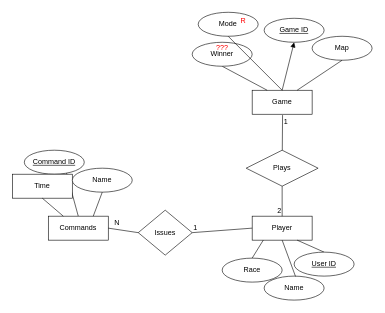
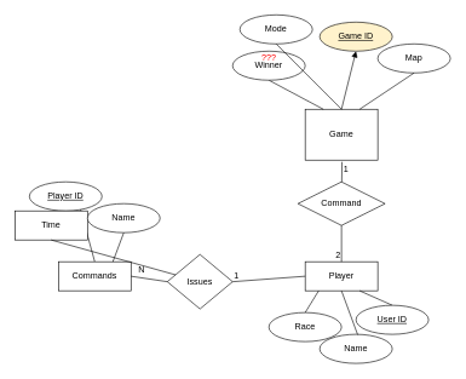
  <mxCell id="0" />
  <mxCell id="1" parent="0" />
  <mxCell id="2" value="" style="endArrow=none;html=1;rounded=0;exitX=0.5;exitY=0;exitDx=0;exitDy=0;entryX=0.702;entryY=0.935;entryDx=0;entryDy=0;entryPerimeter=0;" edge="1" parent="1" source="18" target="3"><mxGeometry relative="1" as="geometry"><mxPoint x="80" y="340" as="sourcePoint" /><mxPoint x="115" y="370" as="targetPoint" /></mxGeometry></mxCell>
- <mxCell id="3" value="Command ID" style="ellipse;whiteSpace=wrap;html=1;align=center;fontStyle=4;" vertex="1" parent="1"><mxGeometry x="40" y="250" width="100" height="40" as="geometry" /></mxCell>
+ <mxCell id="3" value="Player ID" style="ellipse;whiteSpace=wrap;html=1;align=center;fontStyle=4;" vertex="1" parent="1"><mxGeometry x="40" y="250" width="100" height="40" as="geometry" /></mxCell>
  <mxCell id="4" value="Player" style="whiteSpace=wrap;html=1;align=center;" vertex="1" parent="1"><mxGeometry x="420" y="360" width="100" height="40" as="geometry" /></mxCell>
- <mxCell id="5" value="Game" style="whiteSpace=wrap;html=1;align=center;" vertex="1" parent="1"><mxGeometry x="420" y="150" width="100" height="40" as="geometry" /></mxCell>
- <mxCell id="6" value="Plays" style="shape=rhombus;perimeter=rhombusPerimeter;whiteSpace=wrap;html=1;align=center;" vertex="1" parent="1"><mxGeometry x="410" y="250" width="120" height="60" as="geometry" /></mxCell>
+ <mxCell id="5" value="Game" style="whiteSpace=wrap;html=1;align=center;" vertex="1" parent="1"><mxGeometry x="420" y="150" width="100" height="70" as="geometry" /></mxCell>
+ <mxCell id="6" value="Command" style="shape=rhombus;perimeter=rhombusPerimeter;whiteSpace=wrap;html=1;align=center;" vertex="1" parent="1"><mxGeometry x="410" y="250" width="120" height="60" as="geometry" /></mxCell>
  <mxCell id="7" value="" style="endArrow=none;html=1;rounded=0;exitX=0.5;exitY=1;exitDx=0;exitDy=0;entryX=0.5;entryY=0;entryDx=0;entryDy=0;" edge="1" parent="1" source="6" target="4"><mxGeometry relative="1" as="geometry"><mxPoint x="420" y="340" as="sourcePoint" /><mxPoint x="580" y="340" as="targetPoint" /></mxGeometry></mxCell>
  <mxCell id="8" value="2" style="resizable=0;html=1;whiteSpace=wrap;align=right;verticalAlign=bottom;" connectable="0" vertex="1" parent="7"><mxGeometry x="1" relative="1" as="geometry" /></mxCell>
  <mxCell id="9" value="" style="endArrow=none;html=1;rounded=0;entryX=0.507;entryY=1.036;entryDx=0;entryDy=0;entryPerimeter=0;" edge="1" parent="1" source="6" target="5"><mxGeometry relative="1" as="geometry"><mxPoint y="280" as="sourcePoint" x="340" /><mxPoint x="500" y="280" as="targetPoint" /></mxGeometry></mxCell>
  <mxCell id="10" value="1" style="resizable=0;html=1;whiteSpace=wrap;align=right;verticalAlign=bottom;" connectable="0" vertex="1" parent="9"><mxGeometry x="1" relative="1" as="geometry"><mxPoint x="10" y="19" as="offset" /></mxGeometry></mxCell>
  <mxCell id="11" value="Issues" style="shape=rhombus;perimeter=rhombusPerimeter;whiteSpace=wrap;html=1;align=center;" vertex="1" parent="1"><mxGeometry x="230" y="350" width="90" height="75" as="geometry" /></mxCell>
  <mxCell id="12" value="" style="endArrow=none;html=1;rounded=0;exitX=0.75;exitY=1;exitDx=0;exitDy=0;entryX=0.5;entryY=0;entryDx=0;entryDy=0;" edge="1" parent="1" source="4" target="13"><mxGeometry relative="1" as="geometry"><mxPoint x="505" y="410" as="sourcePoint" /><mxPoint x="510" y="460" as="targetPoint" /></mxGeometry></mxCell>
  <mxCell id="13" value="User ID" style="ellipse;whiteSpace=wrap;html=1;align=center;fontStyle=4;" vertex="1" parent="1"><mxGeometry x="490" y="420" width="100" height="40" as="geometry" /></mxCell>
  <mxCell id="14" value="Name" style="ellipse;whiteSpace=wrap;html=1;align=center;" vertex="1" parent="1"><mxGeometry x="440" y="460" width="100" height="40" as="geometry" /></mxCell>
  <mxCell id="15" value="" style="endArrow=none;html=1;rounded=0;exitX=0.5;exitY=1;exitDx=0;exitDy=0;entryX=0.523;entryY=0.012;entryDx=0;entryDy=0;entryPerimeter=0;" edge="1" parent="1" source="4" target="14"><mxGeometry relative="1" as="geometry"><mxPoint x="480" y="410" as="sourcePoint" /><mxPoint x="530" y="470" as="targetPoint" /></mxGeometry></mxCell>
  <mxCell id="16" value="Race" style="ellipse;whiteSpace=wrap;html=1;align=center;" vertex="1" parent="1"><mxGeometry x="370" y="430" width="100" height="40" as="geometry" /></mxCell>
  <mxCell id="17" value="" style="endArrow=none;html=1;rounded=0;exitX=0.186;exitY=0.997;exitDx=0;exitDy=0;entryX=0.5;entryY=0;entryDx=0;entryDy=0;exitPerimeter=0;" edge="1" parent="1" source="4" target="16"><mxGeometry relative="1" as="geometry"><mxPoint x="455" y="410" as="sourcePoint" /><mxPoint x="612" y="490" as="targetPoint" /></mxGeometry></mxCell>
  <mxCell id="18" value="Commands" style="whiteSpace=wrap;html=1;align=center;" vertex="1" parent="1"><mxGeometry x="80" y="360" width="100" height="40" as="geometry" /></mxCell>
  <mxCell id="19" value="Map" style="ellipse;whiteSpace=wrap;html=1;align=center;" vertex="1" parent="1"><mxGeometry x="520" y="60" width="100" height="40" as="geometry" /></mxCell>
  <mxCell id="20" value="" style="endArrow=none;html=1;rounded=0;exitX=0.75;exitY=0;exitDx=0;exitDy=0;entryX=0.5;entryY=1;entryDx=0;entryDy=0;" edge="1" parent="1" source="5" target="19"><mxGeometry relative="1" as="geometry"><mxPoint x="400" y="110" as="sourcePoint" /><mxPoint x="560" y="110" as="targetPoint" /></mxGeometry></mxCell>
- <mxCell id="21" value="&lt;u&gt;Game ID&lt;/u&gt;" style="ellipse;whiteSpace=wrap;html=1;align=center;" vertex="1" parent="1"><mxGeometry x="440" y="30" width="100" height="40" as="geometry" /></mxCell>
+ <mxCell id="21" value="&lt;u&gt;Game ID&lt;/u&gt;" style="ellipse;whiteSpace=wrap;html=1;align=center;fillColor=#fff2cc;" vertex="1" parent="1"><mxGeometry x="440" y="30" width="100" height="40" as="geometry" /></mxCell>
  <mxCell id="22" value="" style="endArrow=block;html=1;rounded=0;exitX=0.5;exitY=0;exitDx=0;exitDy=0;entryX=0.5;entryY=1;entryDx=0;entryDy=0;" edge="1" parent="1" target="21" source="5"><mxGeometry relative="1" as="geometry"><mxPoint x="435" y="140" as="sourcePoint" /><mxPoint x="470" y="100" as="targetPoint" /></mxGeometry></mxCell>
  <mxCell id="23" value="" style="endArrow=none;html=1;rounded=0;exitX=0.25;exitY=0;exitDx=0;exitDy=0;entryX=0.5;entryY=1;entryDx=0;entryDy=0;" edge="1" parent="1" source="5" target="24"><mxGeometry relative="1" as="geometry"><mxPoint x="480" y="160" as="sourcePoint" /><mxPoint x="410" y="100" as="targetPoint" /></mxGeometry></mxCell>
  <mxCell id="24" value="Winner" style="ellipse;whiteSpace=wrap;html=1;align=center;" vertex="1" parent="1"><mxGeometry x="320" y="70" width="100" height="40" as="geometry" /></mxCell>
  <mxCell id="25" value="&lt;font color=&quot;#ff0000&quot;&gt;???&lt;/font&gt;" style="text;html=1;align=center;verticalAlign=middle;whiteSpace=wrap;rounded=0;" vertex="1" parent="1"><mxGeometry y="65" width="60" height="30" as="geometry" x="340" /></mxCell>
  <mxCell id="26" value="Mode" style="ellipse;whiteSpace=wrap;html=1;align=center;" vertex="1" parent="1"><mxGeometry x="330" y="20" width="100" height="40" as="geometry" /></mxCell>
  <mxCell id="27" value="" style="endArrow=none;html=1;rounded=0;exitX=0.5;exitY=1;exitDx=0;exitDy=0;entryX=0.5;entryY=0;entryDx=0;entryDy=0;" edge="1" parent="1" source="26" target="5"><mxGeometry relative="1" as="geometry"><mxPoint x="360" y="160" as="sourcePoint" /><mxPoint x="520" y="160" as="targetPoint" /></mxGeometry></mxCell>
- <mxCell id="28" value="&lt;font color=&quot;#ff0000&quot;&gt;R&lt;/font&gt;" style="text;html=1;align=center;verticalAlign=middle;resizable=0;points=[];autosize=1;strokeColor=none;fillColor=none;" vertex="1" parent="1"><mxGeometry x="390" y="20" width="30" height="30" as="geometry" /></mxCell>
  <mxCell id="29" value="" style="endArrow=none;html=1;rounded=0;entryX=1;entryY=0.5;entryDx=0;entryDy=0;exitX=0;exitY=0.5;exitDx=0;exitDy=0;" edge="1" parent="1" source="4" target="11"><mxGeometry relative="1" as="geometry"><mxPoint x="320" y="430" as="sourcePoint" /><mxPoint x="450" y="390" as="targetPoint" /></mxGeometry></mxCell>
  <mxCell id="30" value="1" style="resizable=0;html=1;whiteSpace=wrap;align=right;verticalAlign=bottom;" connectable="0" vertex="1" parent="29"><mxGeometry x="1" relative="1" as="geometry"><mxPoint x="10" as="offset" /></mxGeometry></mxCell>
  <mxCell id="31" value="" style="endArrow=none;html=1;rounded=0;entryX=1;entryY=0.5;entryDx=0;entryDy=0;exitX=0;exitY=0.5;exitDx=0;exitDy=0;" edge="1" parent="1" source="11" target="18"><mxGeometry relative="1" as="geometry"><mxPoint x="130" y="410" as="sourcePoint" /><mxPoint x="290" y="410" as="targetPoint" /></mxGeometry></mxCell>
  <mxCell id="32" value="N" style="resizable=0;html=1;whiteSpace=wrap;align=right;verticalAlign=bottom;" connectable="0" vertex="1" parent="31"><mxGeometry x="1" relative="1" as="geometry"><mxPoint x="20" as="offset" /></mxGeometry></mxCell>
  <mxCell id="33" value="Time" style="whiteSpace=wrap;html=1;align=center;rounded=0;" vertex="1" parent="1"><mxGeometry x="20" y="290" width="100" height="40" as="geometry" /></mxCell>
- <mxCell id="34" value="" style="endArrow=none;html=1;rounded=0;exitX=0.5;exitY=1;exitDx=0;exitDy=0;entryX=0.25;entryY=0;entryDx=0;entryDy=0;" edge="1" parent="1" source="33" target="18"><mxGeometry relative="1" as="geometry"><mxPoint x="80" y="330" as="sourcePoint" /><mxPoint x="240" y="330" as="targetPoint" /></mxGeometry></mxCell>
+ <mxCell id="34" value="" style="endArrow=none;html=1;rounded=0;exitX=0.5;exitY=1;exitDx=0;exitDy=0;" edge="1" parent="1" source="33" target="11"><mxGeometry relative="1" as="geometry"><mxPoint x="80" y="330" as="sourcePoint" /><mxPoint x="240" y="330" as="targetPoint" /></mxGeometry></mxCell>
  <mxCell id="35" value="Name" style="ellipse;whiteSpace=wrap;html=1;align=center;" vertex="1" parent="1"><mxGeometry x="120" y="280" width="100" height="40" as="geometry" /></mxCell>
  <mxCell id="36" value="" style="endArrow=none;html=1;rounded=0;exitX=0.75;exitY=0;exitDx=0;exitDy=0;entryX=0.5;entryY=1;entryDx=0;entryDy=0;" edge="1" parent="1" source="18" target="35"><mxGeometry relative="1" as="geometry"><mxPoint x="80" y="330" as="sourcePoint" /><mxPoint x="240" y="330" as="targetPoint" /></mxGeometry></mxCell>
